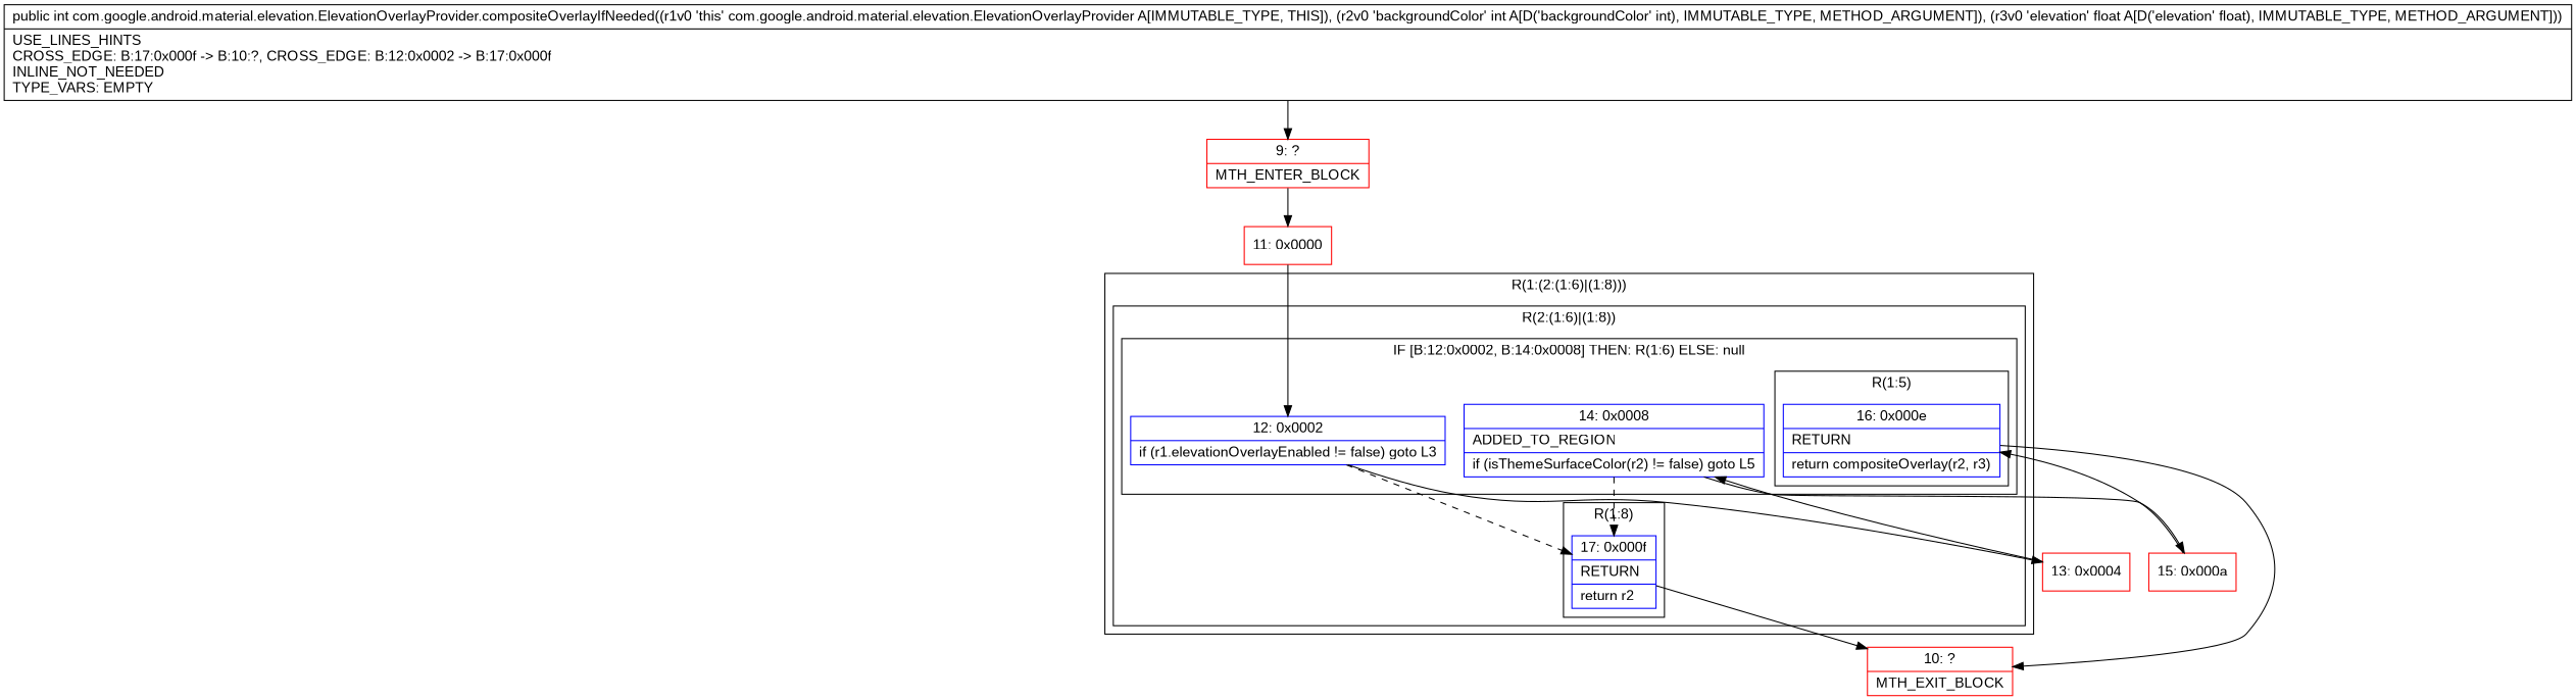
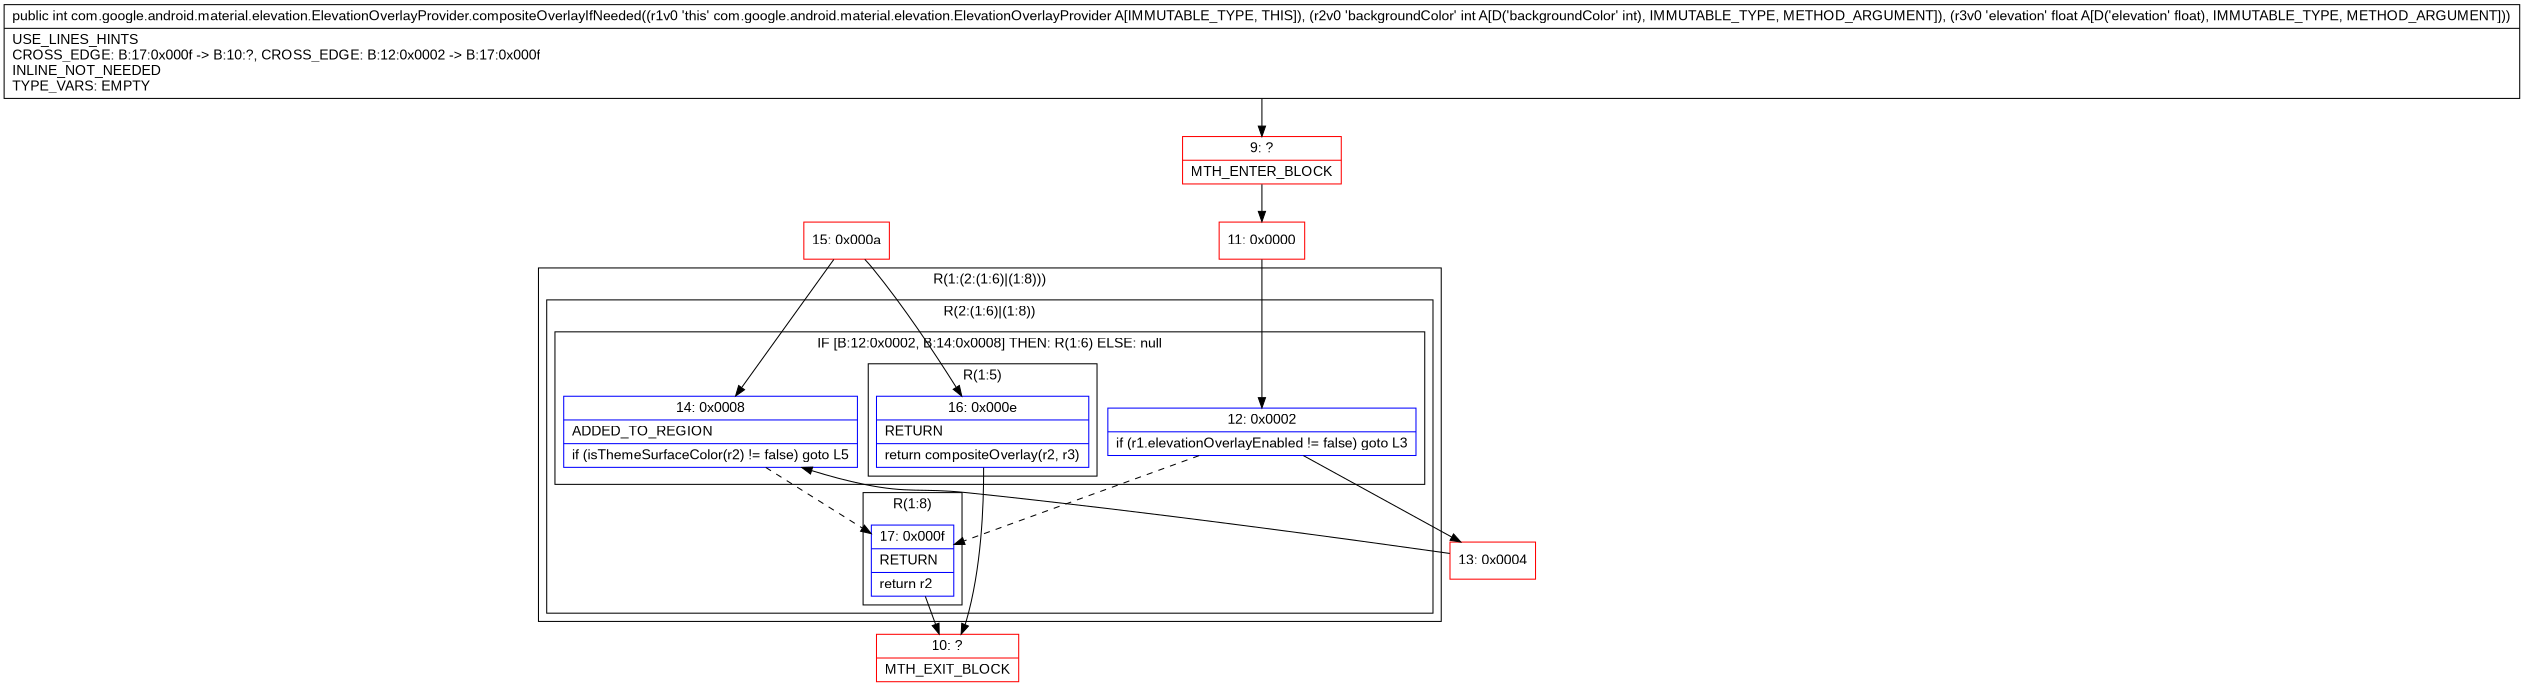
  digraph {
    fontname="Liberation Sans"
    node [color=red fontname="Liberation Sans" shape=record]
    edge [fontname="Liberation Sans"]
    n1 [color=blue label="{16\:\ 0x000e|RETURN\l|return compositeOverlay(r2, r3)\l}"]
    n2 [color=blue label="{12\:\ 0x0002|if (r1.elevationOverlayEnabled != false) goto L3\l}"]
    n3 [color=blue label="{14\:\ 0x0008|ADDED_TO_REGION\l|if (isThemeSurfaceColor(r2) != false) goto L5\l}"]
    n4 [color=blue label="{17\:\ 0x000f|RETURN\l|return r2\l}"]
    n5 [label="{10\:\ ?|MTH_EXIT_BLOCK\l}"]
    n6 [label="{13\:\ 0x0004}"]
    n7 [label="{15\:\ 0x000a}"]
    n8 [label="{9\:\ ?|MTH_ENTER_BLOCK\l}"]
    n9 [label="{11\:\ 0x0000}"]
    n10 [label="{public int com.google.android.material.elevation.ElevationOverlayProvider.compositeOverlayIfNeeded((r1v0 'this' com.google.android.material.elevation.ElevationOverlayProvider A[IMMUTABLE_TYPE, THIS]), (r2v0 'backgroundColor' int A[D('backgroundColor' int), IMMUTABLE_TYPE, METHOD_ARGUMENT]), (r3v0 'elevation' float A[D('elevation' float), IMMUTABLE_TYPE, METHOD_ARGUMENT]))  | USE_LINES_HINTS\lCROSS_EDGE: B:17:0x000f \-\> B:10:?, CROSS_EDGE: B:12:0x0002 \-\> B:17:0x000f\lINLINE_NOT_NEEDED\lTYPE_VARS: EMPTY\l}" color=""]
    subgraph cluster_1 {
      label="R(1:(2:(1:6)|(1:8)))"
      subgraph cluster_2 {
        label="R(2:(1:6)|(1:8))"
        subgraph cluster_3 {
          label="IF [B:12:0x0002, B:14:0x0008] THEN: R(1:6) ELSE: null"
          n2
          n3
          subgraph cluster_4 {
            label="R(1:5)"
            n1
          }
        }
        subgraph cluster_5 {
          label="R(1:8)"
          n4
        }
      }
    }
    n1 -> n5
    n2 -> n4 [style=dashed]
    n2 -> n6
    n3 -> n4 [style=dashed]
-   n3 -> n7
+   n7 -> n3
    n4 -> n5
    n6 -> n3
    n7 -> n1
    n8 -> n9
    n9 -> n2
    n10 -> n8
  }
